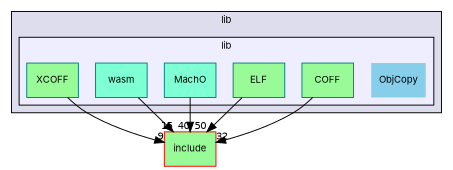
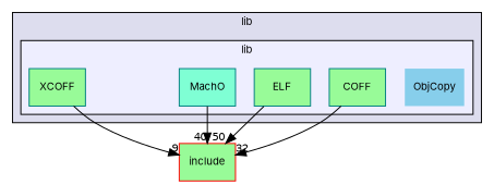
  digraph {
    compound=true
    fontname=Inter
    node [fontname=Inter fontsize=10 shape=box style=filled fillcolor=palegreen color=teal]
    edge [labeldistance=1.5 labelfontname=Helvetica labelfontsize=10 fontname=Inter]
    n1 [label=ObjCopy shape=plaintext fillcolor=skyblue]
    n2 [label=COFF]
    n3 [label=ELF]
    n4 [fillcolor=aquamarine label=MachO]
-   n5 [fillcolor=aquamarine label=wasm]
    n6 [label=XCOFF]
    n7 [color=red label=include]
    subgraph cluster_1 {
      bgcolor="#ddddee"
      fontsize=10
      label=lib
      pencolor=black
      subgraph cluster_2 {
        bgcolor="#eeeeff"
        fontsize=10
        pencolor=black
        n1
        n2
        n3
        n4
-       n5
        n6
      }
    }
    n2 -> n7 [headlabel=32]
    n3 -> n7 [headlabel=50]
    n4 -> n7 [headlabel=40]
-   n5 -> n7 [headlabel=15]
    n6 -> n7 [headlabel=9]
  }
